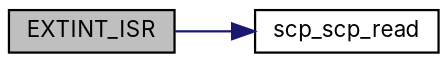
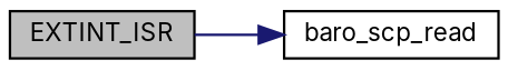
  digraph {
    rankdir=LR
    fontname=Inter
    node [color=black fontname=Inter fontsize=10 shape=record style=filled]
    n1 [fillcolor=grey75 fontcolor=black height=0.2 label=EXTINT_ISR width=0.4]
-   n2 [fillcolor=white height=0.2 label=scp_scp_read width=0.4]
+   n2 [fillcolor=white height=0.2 label=baro_scp_read width=0.4]
    n1 -> n2 [color=midnightblue fontname=Inter fontsize=10 labelfontname=FreeSans labelfontsize=10 style=solid]
  }
